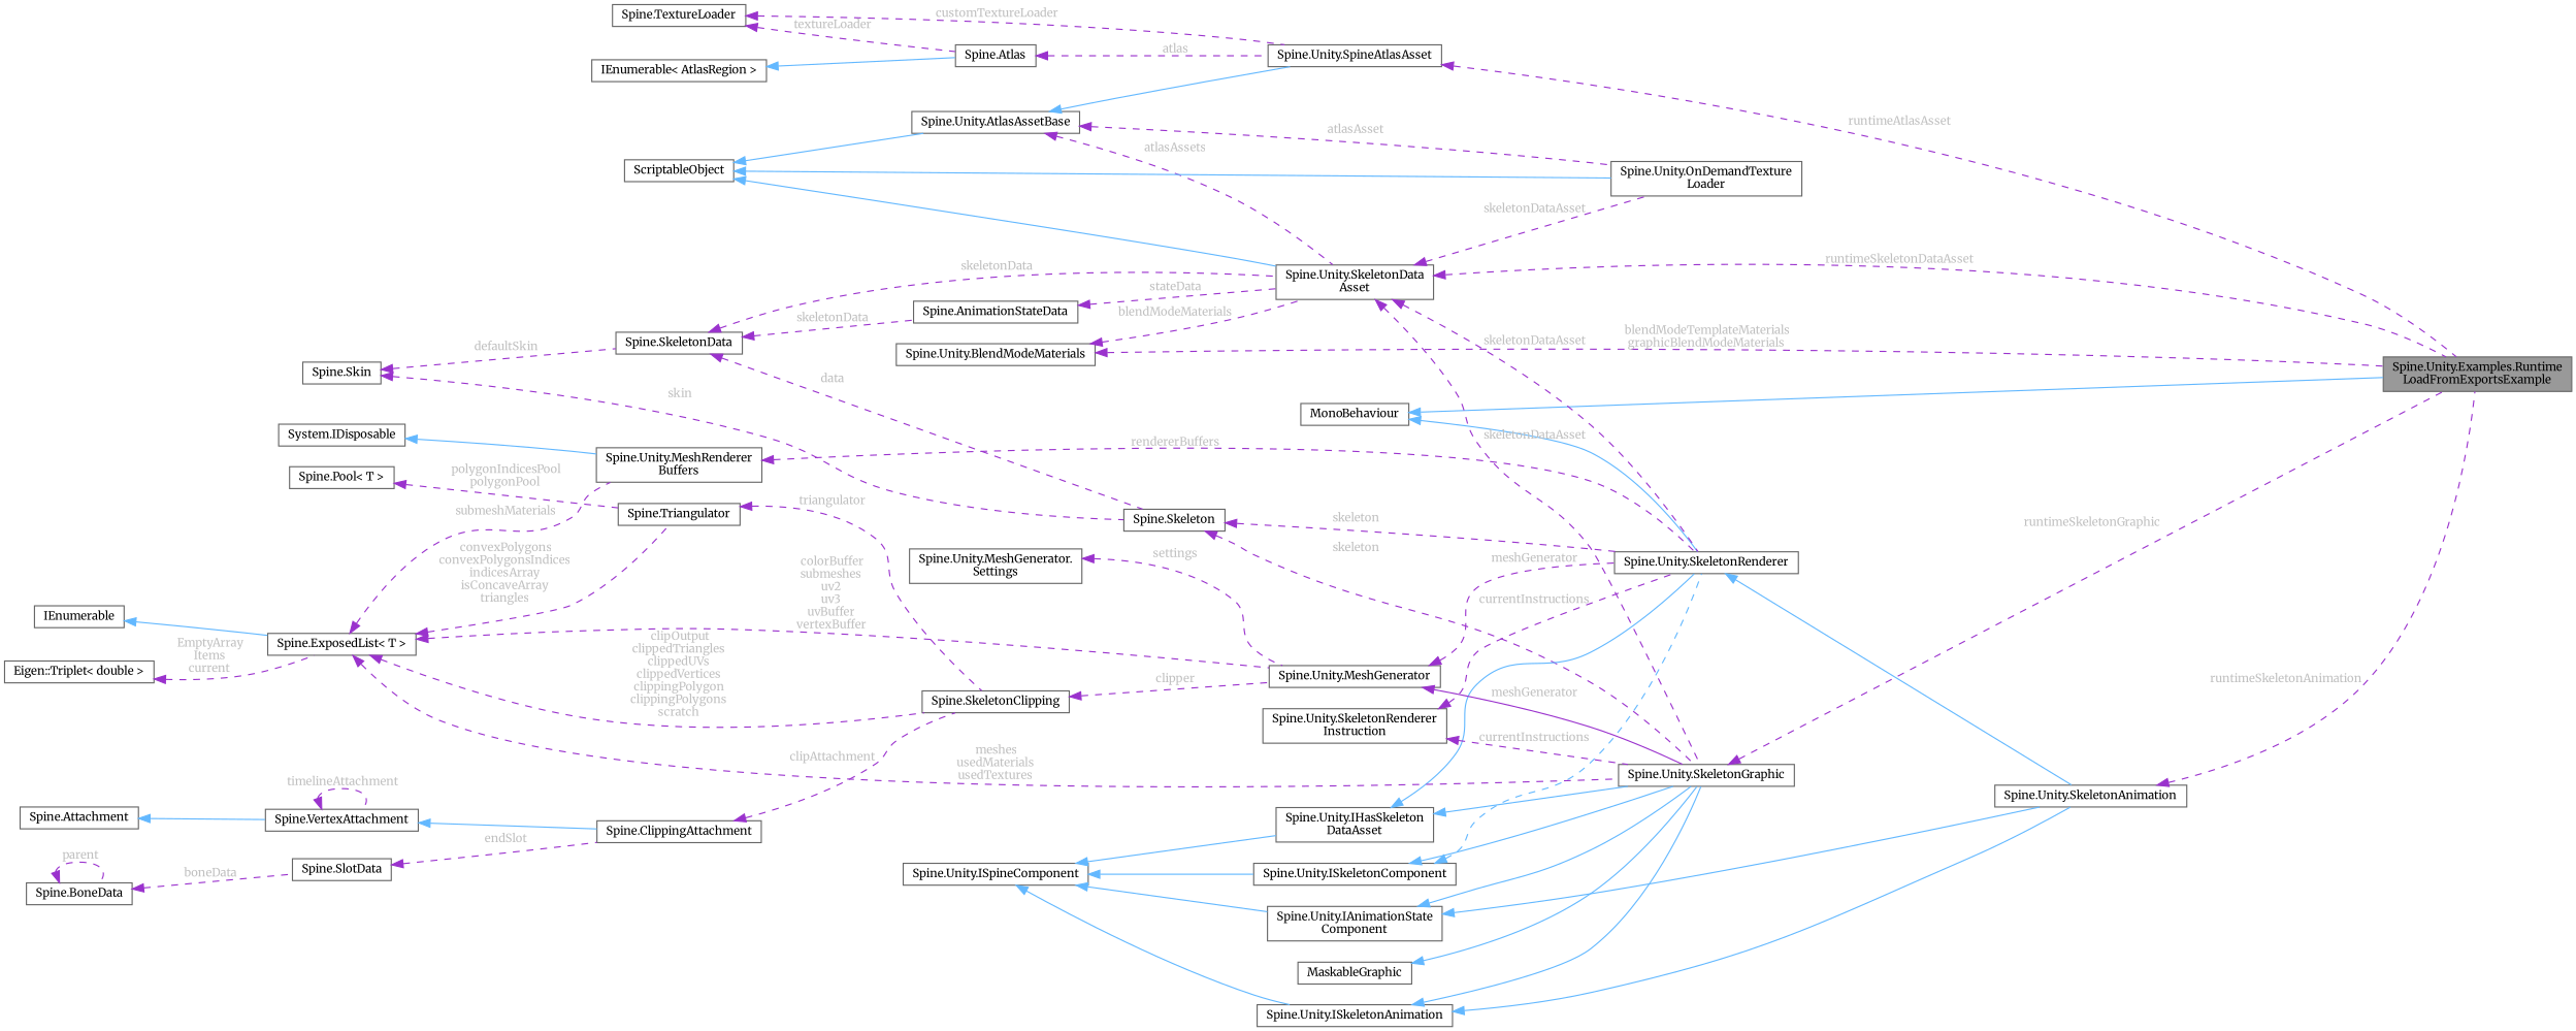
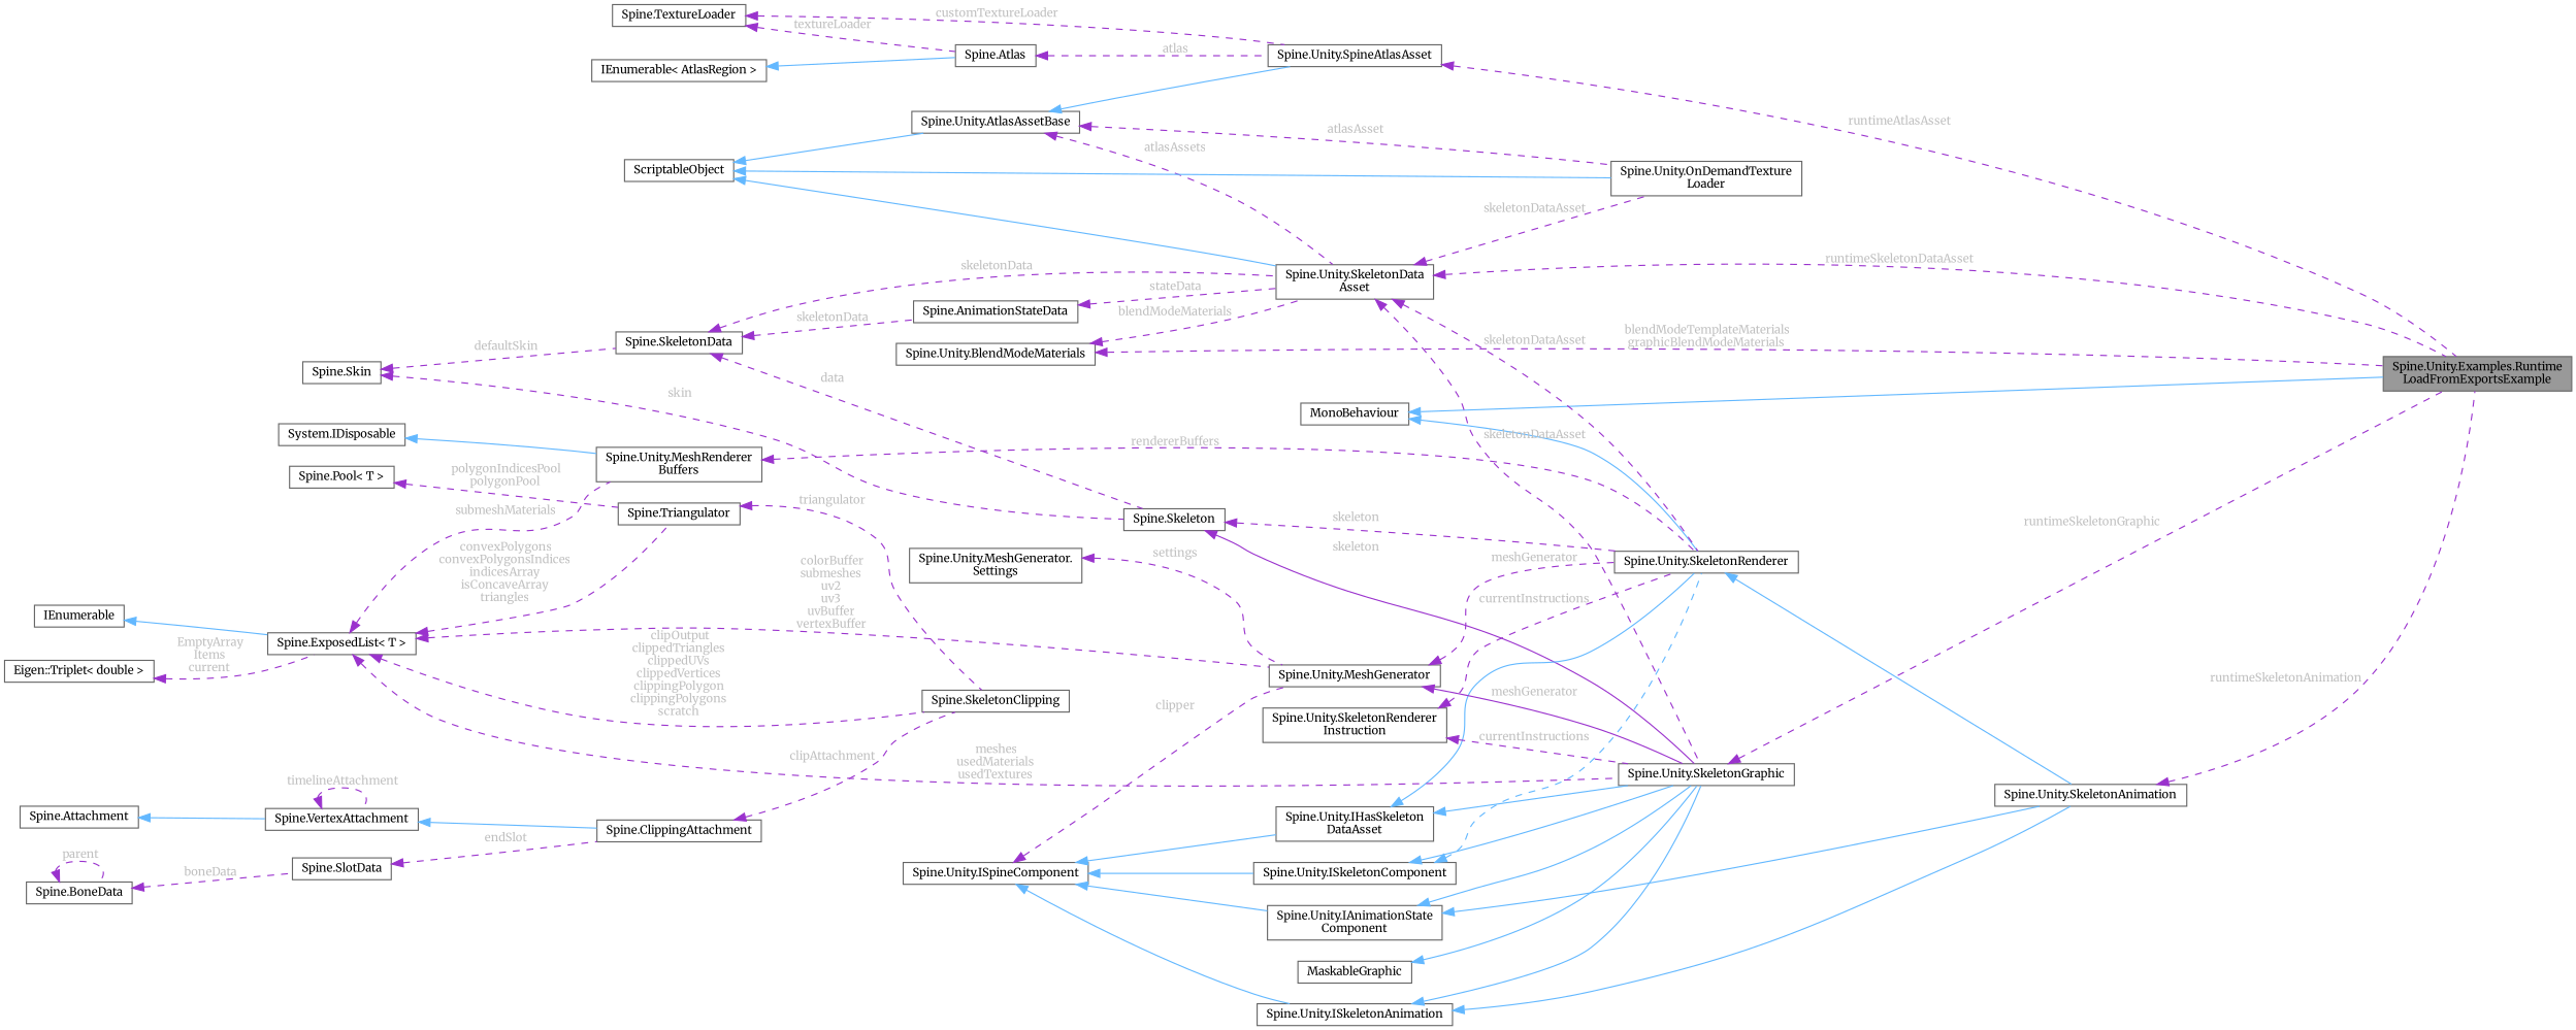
  digraph {
    fontname=Merriweather
    rankdir=LR
    node [color=gray40 fillcolor=white fontname=Merriweather fontsize=10 shape=box style=filled]
    edge [color=darkorchid3 dir=back fontname=Merriweather fontsize=10 labelfontname=Helvetica labelfontsize=10 style=dashed fontcolor=grey]
    n1 [fillcolor=grey60 fontcolor=black height=0.2 label="Spine.Unity.Examples.Runtime\lLoadFromExportsExample" width=0.4]
    n2 [height=0.2 label=MonoBehaviour width=0.4]
    n3 [height=0.2 label="Spine.Unity.SkeletonRenderer" width=0.4]
    n4 [height=0.2 label="Spine.Unity.SkeletonAnimation" width=0.4]
    n5 [height=0.2 label="Spine.Unity.SpineAtlasAsset" width=0.4]
    n6 [height=0.2 label="Spine.Unity.AtlasAssetBase" width=0.4]
    n7 [height=0.2 label="Spine.Unity.OnDemandTexture\lLoader" width=0.4]
    n8 [height=0.2 label="Spine.Unity.SkeletonData\lAsset" width=0.4]
    n9 [height=0.2 label="Spine.Unity.SkeletonGraphic" width=0.4]
    n10 [height=0.2 label=ScriptableObject width=0.4]
    n11 [height=0.2 label="Spine.Unity.BlendModeMaterials" width=0.4]
    n12 [height=0.2 label="Spine.SkeletonData" width=0.4]
    n13 [height=0.2 label="Spine.AnimationStateData" width=0.4]
    n14 [height=0.2 label="Spine.Skeleton" width=0.4]
    n15 [height=0.2 label="Spine.Skin" width=0.4]
    n16 [height=0.2 label="Spine.TextureLoader" width=0.4]
    n17 [height=0.2 label="Spine.Atlas" width=0.4]
    n18 [height=0.2 label="IEnumerable\< AtlasRegion \>" width=0.4]
    n19 [height=0.2 label="Spine.Unity.ISkeletonComponent" width=0.4]
    n20 [height=0.2 label="Spine.Unity.ISpineComponent" width=0.4]
    n21 [height=0.2 label="Spine.Unity.IHasSkeleton\lDataAsset" width=0.4]
    n22 [height=0.2 label="Spine.Unity.ISkeletonAnimation" width=0.4]
    n23 [height=0.2 label="Spine.Unity.IAnimationState\lComponent" width=0.4]
    n24 [height=0.2 label="Spine.Unity.SkeletonRenderer\lInstruction" width=0.4]
    n25 [height=0.2 label="Spine.Unity.MeshGenerator" width=0.4]
    n26 [height=0.2 label="Spine.Unity.MeshGenerator.\lSettings" width=0.4]
    n27 [height=0.2 label="Spine.ExposedList\< T \>" width=0.4]
    n28 [height=0.2 label="Spine.SkeletonClipping" width=0.4]
    n29 [height=0.2 label="Spine.Triangulator" width=0.4]
    n30 [height=0.2 label="Spine.Unity.MeshRenderer\lBuffers" width=0.4]
    n31 [height=0.2 label=IEnumerable width=0.4]
    n32 [height=0.2 label="Eigen::Triplet\< double \>" width=0.4]
    n33 [height=0.2 label="Spine.Pool\< T \>" width=0.4]
    n34 [height=0.2 label="Spine.ClippingAttachment" width=0.4]
    n35 [height=0.2 label="Spine.VertexAttachment" width=0.4]
    n36 [height=0.2 label="Spine.Attachment" width=0.4]
    n37 [height=0.2 label="Spine.SlotData" width=0.4]
    n38 [height=0.2 label="Spine.BoneData" width=0.4]
    n39 [height=0.2 label="System.IDisposable" width=0.4]
    n40 [height=0.2 label=MaskableGraphic width=0.4]
    n2 -> n1 [color=steelblue1 style=solid fontcolor=""]
    n2 -> n3 [color=steelblue1 style=solid fontcolor=""]
    n3 -> n4 [color=steelblue1 style=solid fontcolor=""]
    n4 -> n1 [label=" runtimeSkeletonAnimation"]
    n5 -> n1 [label=" runtimeAtlasAsset"]
    n6 -> n5 [color=steelblue1 style=solid fontcolor=""]
    n6 -> n7 [label=" atlasAsset"]
    n6 -> n8 [label=" atlasAssets"]
    n8 -> n1 [label=" runtimeSkeletonDataAsset"]
    n8 -> n3 [label=" skeletonDataAsset"]
    n8 -> n7 [label=" skeletonDataAsset"]
    n8 -> n9 [label=" skeletonDataAsset"]
    n9 -> n1 [label=" runtimeSkeletonGraphic"]
    n10 -> n6 [color=steelblue1 style=solid fontcolor=""]
    n10 -> n7 [color=steelblue1 style=solid fontcolor=""]
    n10 -> n8 [color=steelblue1 style=solid fontcolor=""]
    n11 -> n1 [label=" blendModeTemplateMaterials\ngraphicBlendModeMaterials"]
    n11 -> n8 [label=" blendModeMaterials"]
    n12 -> n8 [label=" skeletonData"]
    n12 -> n13 [label=" skeletonData"]
    n12 -> n14 [label=" data"]
    n13 -> n8 [label=" stateData"]
    n14 -> n3 [label=" skeleton"]
-   n14 -> n9 [label=" skeleton"]
+   n14 -> n9 [label=" skeleton" style=solid]
    n15 -> n12 [label=" defaultSkin"]
    n15 -> n14 [label=" skin"]
    n16 -> n5 [label=" customTextureLoader"]
    n16 -> n17 [label=" textureLoader"]
    n17 -> n5 [label=" atlas"]
    n18 -> n17 [color=steelblue1 style=solid fontcolor=""]
    n19 -> n3 [color=steelblue1 fontcolor=""]
    n19 -> n9 [color=steelblue1 style=solid fontcolor=""]
    n20 -> n19 [color=steelblue1 style=solid fontcolor=""]
    n20 -> n21 [color=steelblue1 style=solid fontcolor=""]
    n20 -> n22 [color=steelblue1 style=solid fontcolor=""]
    n20 -> n23 [color=steelblue1 style=solid fontcolor=""]
    n21 -> n3 [color=steelblue1 style=solid fontcolor=""]
    n21 -> n9 [color=steelblue1 style=solid fontcolor=""]
    n22 -> n4 [color=steelblue1 style=solid fontcolor=""]
    n22 -> n9 [color=steelblue1 style=solid fontcolor=""]
    n23 -> n4 [color=steelblue1 style=solid fontcolor=""]
    n23 -> n9 [color=steelblue1 style=solid fontcolor=""]
    n24 -> n3 [label=" currentInstructions"]
    n24 -> n9 [label=" currentInstructions"]
    n25 -> n3 [label=" meshGenerator"]
    n25 -> n9 [label=" meshGenerator" style=solid]
    n26 -> n25 [label=" settings"]
    n27 -> n9 [label=" meshes\nusedMaterials\nusedTextures"]
    n27 -> n25 [label=" colorBuffer\nsubmeshes\nuv2\nuv3\nuvBuffer\nvertexBuffer"]
    n27 -> n28 [label=" clipOutput\nclippedTriangles\nclippedUVs\nclippedVertices\nclippingPolygon\nclippingPolygons\nscratch"]
    n27 -> n29 [label=" convexPolygons\nconvexPolygonsIndices\nindicesArray\nisConcaveArray\ntriangles"]
    n27 -> n30 [label=" submeshMaterials"]
-   n28 -> n25 [label=" clipper"]
+   n20 -> n25 [label=" clipper"]
    n29 -> n28 [label=" triangulator"]
    n30 -> n3 [label=" rendererBuffers"]
    n31 -> n27 [color=steelblue1 style=solid fontcolor=""]
    n32 -> n27 [label=" EmptyArray\nItems\ncurrent"]
    n33 -> n29 [label=" polygonIndicesPool\npolygonPool"]
    n34 -> n28 [label=" clipAttachment"]
    n35 -> n34 [color=steelblue1 style=solid fontcolor=""]
    n35 -> n35 [label=" timelineAttachment"]
    n36 -> n35 [color=steelblue1 style=solid fontcolor=""]
    n37 -> n34 [label=" endSlot"]
    n38 -> n37 [label=" boneData"]
    n38 -> n38 [label=" parent"]
    n39 -> n30 [color=steelblue1 style=solid fontcolor=""]
    n40 -> n9 [color=steelblue1 style=solid fontcolor=""]
  }
